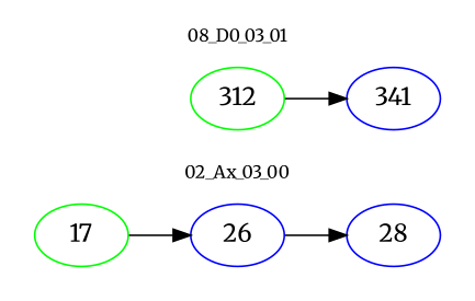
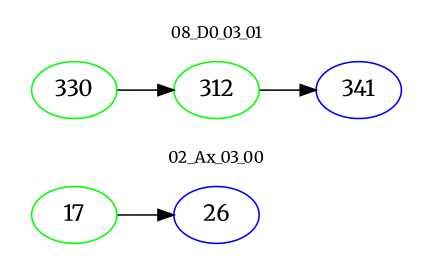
  digraph {
    fontname=Merriweather
    rankdir=LR
    node [color=green fontname=Merriweather]
    edge [color=black fontname=Merriweather]
    n1 [label=17]
    n2 [color=blue label=26]
-   n3 [color=blue label=28]
+   n4 [label=330]
    n5 [label=312]
    n6 [color=blue label=341]
    subgraph cluster_1 {
      color=white
      fontsize=10
      label="02_Ax_03_00"
      n1
      n2
-     n3
    }
    subgraph cluster_2 {
      color=white
      fontsize=10
      label="08_D0_03_01"
+     n4
      n5
      n6
    }
    n1 -> n2
-   n2 -> n3
+   n4 -> n5
    n5 -> n6
  }
